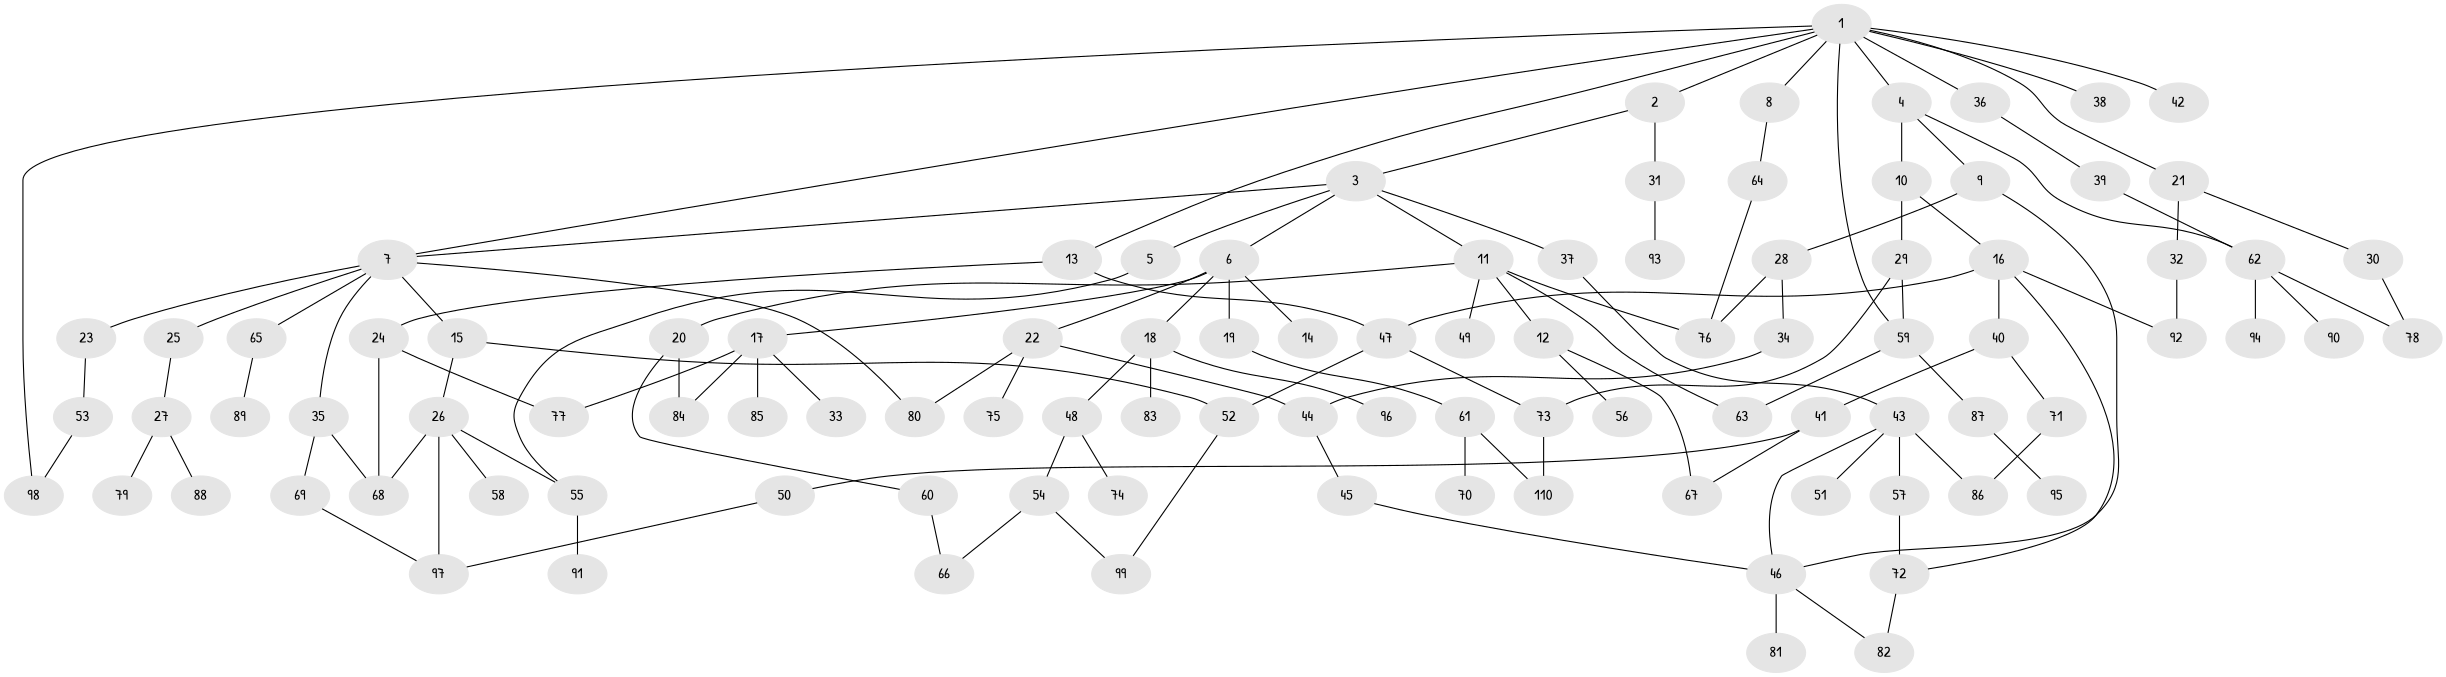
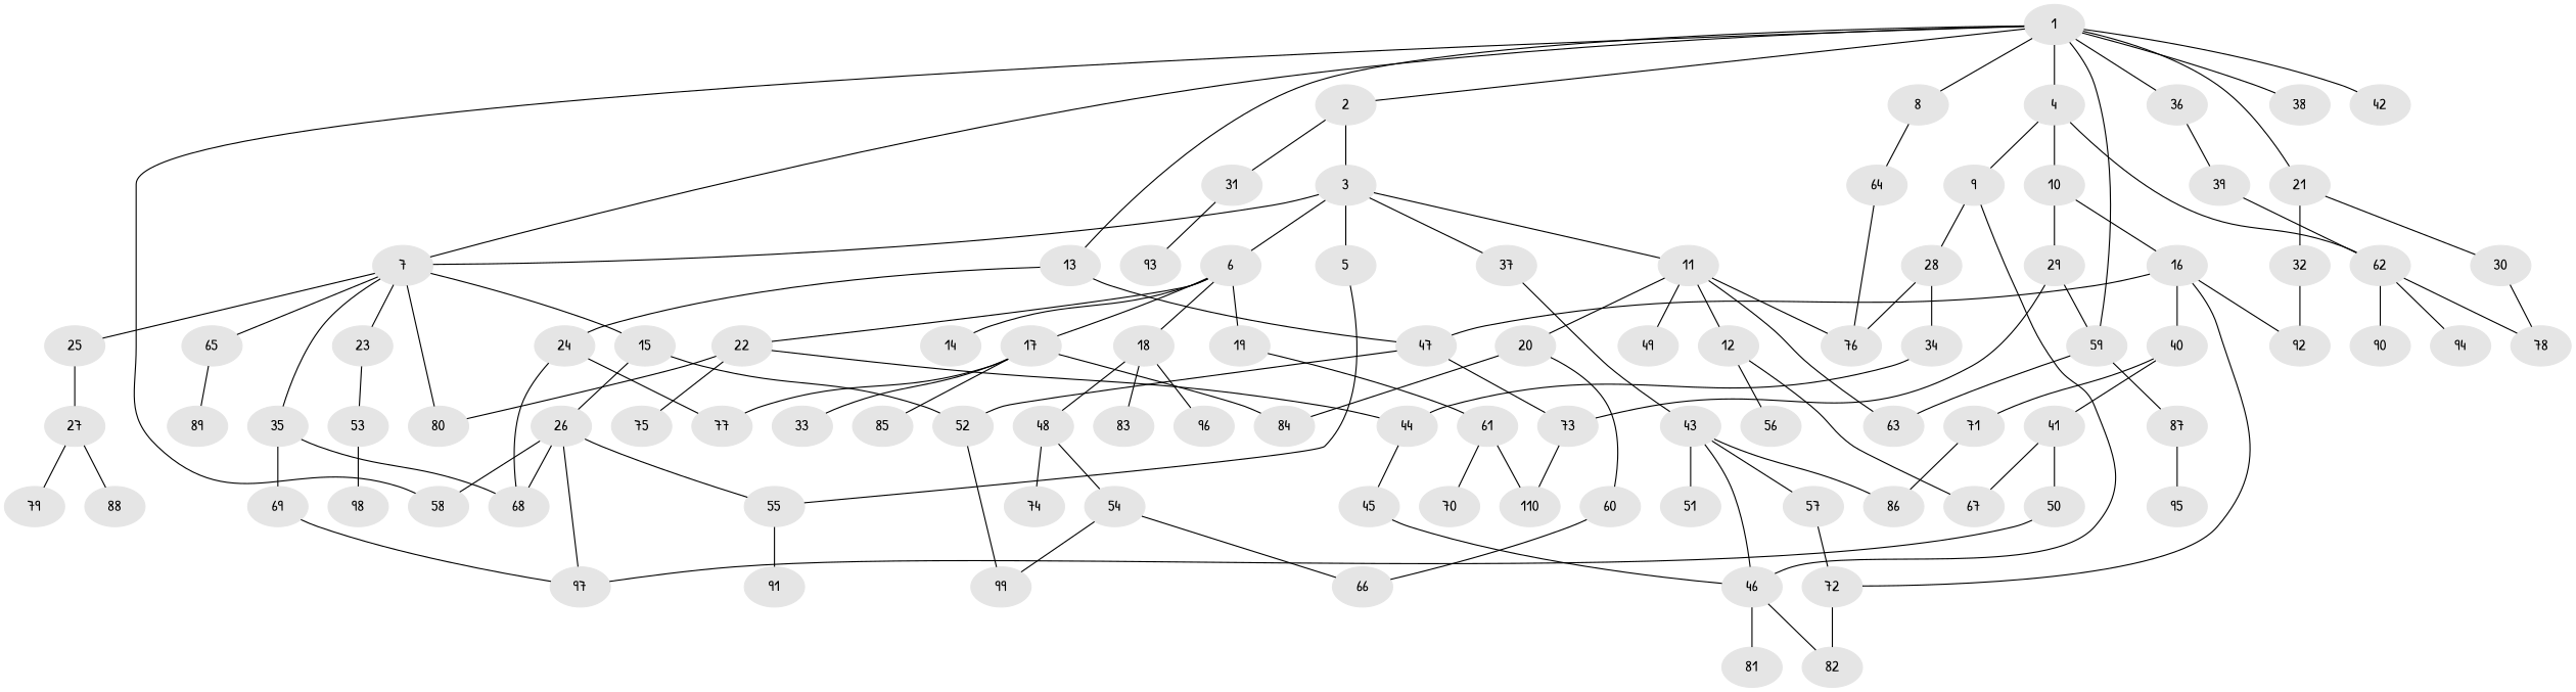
  graph {
    fontname="Patrick Hand"
    node [color=gray90 fontname="Patrick Hand" style=filled]
    edge [fontname="Patrick Hand"]
    1
    2
    4
    7
    8
    13
    21
    36
    38
    42
    58
    59
    3
    31
    9
    10
    62
    15
    23
    25
    35
    65
    80
    64
    24
    47
    30
    32
    39
    63
    87
    5
    6
    11
    37
    93
    55
    14
    17
    18
    19
    22
    12
    20
    49
    76
    43
    28
    46
    16
    29
    78
    90
    94
    91
    33
    77
    84
    85
    48
    83
    96
    61
    44
    75
    26
    52
    53
    27
    68
    69
    89
    34
    81
    82
    40
    72
    92
    73
    56
    67
    60
    97
    99
    41
    71
    54
    74
    70
    n90 [label=110]
    66
    45
    98
    79
    88
    51
    57
    86
    50
    95
    1 -- 2
    1 -- 4
    1 -- 7
    1 -- 8
    1 -- 13
    1 -- 21
    1 -- 36
    1 -- 38
    1 -- 42
-   1 -- 98
+   1 -- 58
    1 -- 59
    2 -- 3
    2 -- 31
    4 -- 9
    4 -- 10
    4 -- 62
    7 -- 15
    7 -- 23
    7 -- 25
    7 -- 35
    7 -- 65
    7 -- 80
    8 -- 64
    13 -- 24
    13 -- 47
    21 -- 30
    21 -- 32
    36 -- 39
    59 -- 63
    59 -- 87
    3 -- 7
    3 -- 5
    3 -- 6
    3 -- 11
    3 -- 37
    31 -- 93
    9 -- 28
    9 -- 46
    10 -- 16
    10 -- 29
    62 -- 78
    62 -- 90
    62 -- 94
    15 -- 26
    15 -- 52
    23 -- 53
    25 -- 27
    35 -- 68
    35 -- 69
    65 -- 89
    64 -- 76
    24 -- 77
    24 -- 68
    47 -- 52
    47 -- 73
    30 -- 78
    32 -- 92
    39 -- 62
    87 -- 95
    5 -- 55
    6 -- 14
    6 -- 17
    6 -- 18
    6 -- 19
    6 -- 22
    11 -- 63
    11 -- 12
    11 -- 20
    11 -- 49
    11 -- 76
    37 -- 43
    55 -- 91
    17 -- 33
    17 -- 77
    17 -- 84
    17 -- 85
    18 -- 48
    18 -- 83
    18 -- 96
    19 -- 61
    22 -- 80
    22 -- 44
    22 -- 75
    12 -- 56
    12 -- 67
    20 -- 84
    20 -- 60
    43 -- 46
    43 -- 51
    43 -- 57
    43 -- 86
    28 -- 76
    28 -- 34
    46 -- 81
    46 -- 82
    16 -- 47
    16 -- 40
    16 -- 72
    16 -- 92
    29 -- 59
    29 -- 73
    48 -- 54
    48 -- 74
    61 -- 70
    61 -- n90
    44 -- 45
    26 -- 58
    26 -- 55
    26 -- 68
    26 -- 97
    52 -- 99
    53 -- 98
    27 -- 79
    27 -- 88
    69 -- 97
    34 -- 44
    40 -- 41
    40 -- 71
    72 -- 82
    73 -- n90
    60 -- 66
    41 -- 67
    41 -- 50
    71 -- 86
    54 -- 99
    54 -- 66
    45 -- 46
    57 -- 72
    50 -- 97
  }
